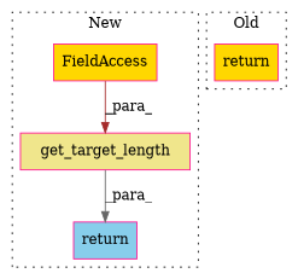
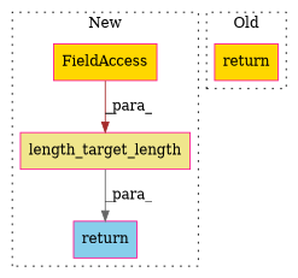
  digraph {
    node [a=41 l=7 shape=box style=filled fillcolor=gold color=deeppink]
    edge [style=solid]
-   n1 [a=32 l="18,1" label=get_target_length s="4387,4429" fillcolor=khaki]
+   n1 [a=32 l="18,1" label=length_target_length s="4387,4429" fillcolor=khaki]
    n2 [a=22 l=19 label=FieldAccess s=4410]
    n3 [label=return s=4375 fillcolor=skyblue]
    n4 [label=return s=4552]
    subgraph cluster_1 {
      label=New
      style=dotted
      n1
      n2
      n3
    }
    subgraph cluster_2 {
      label=Old
      style=dotted
      n4
    }
    n1 -> n3 [label=_para_ color=gray40]
    n2 -> n1 [label=_para_ color=brown]
  }
